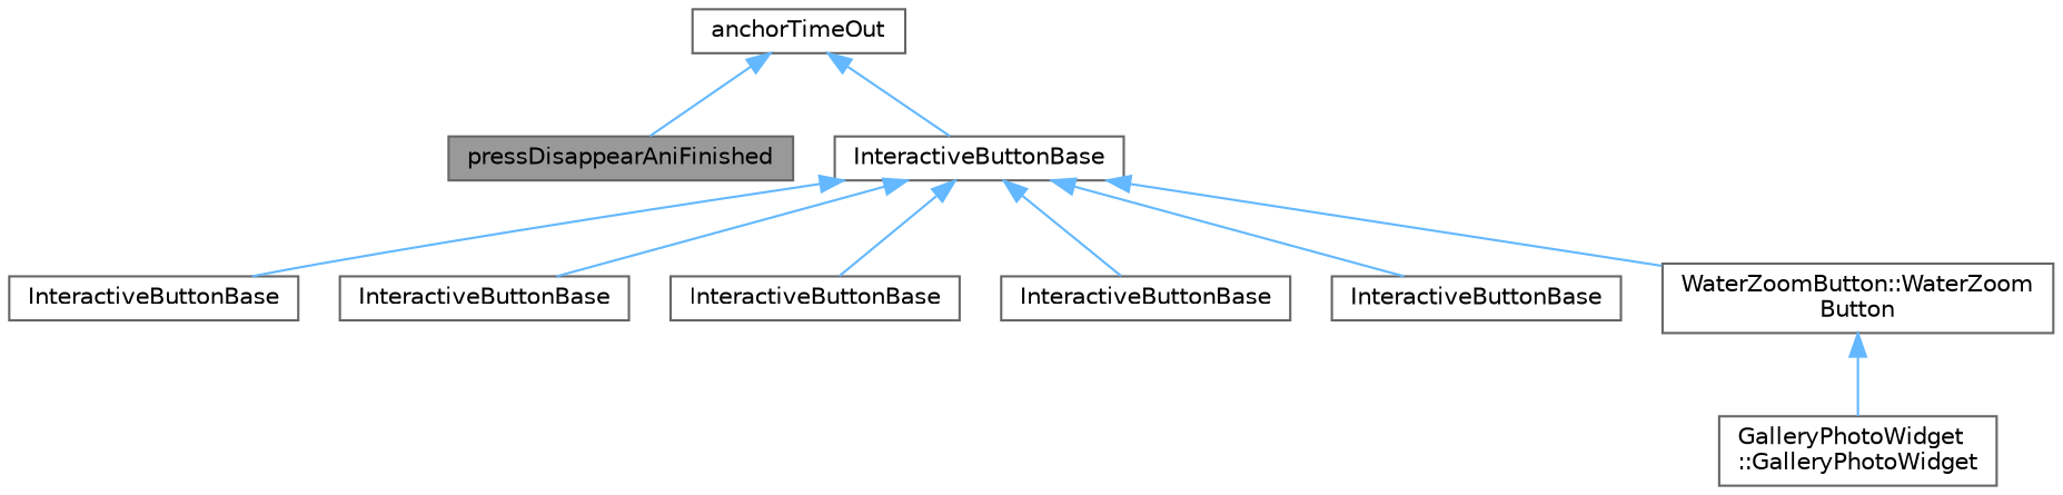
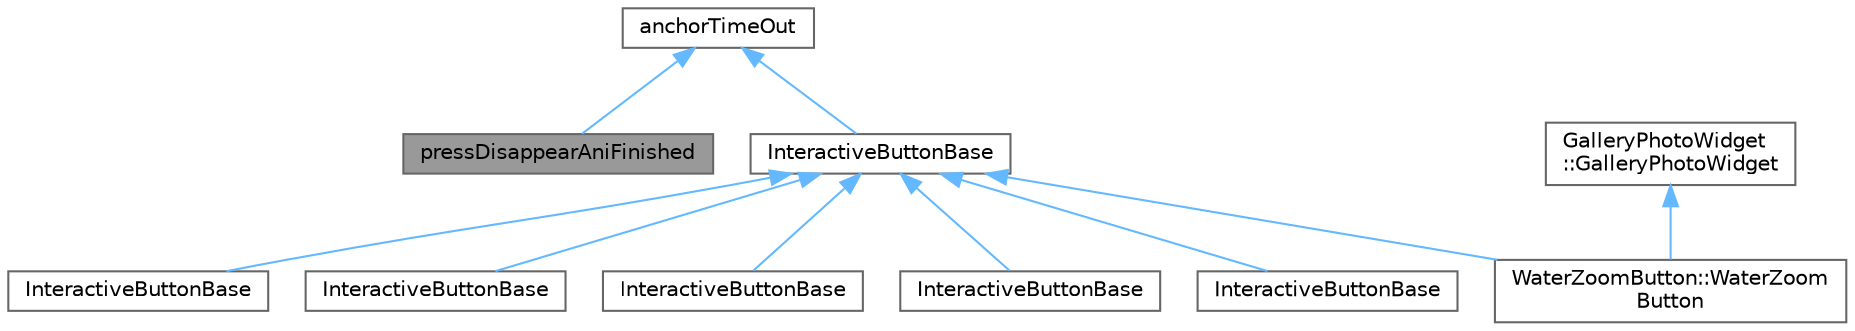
  digraph {
    rankdir=TB
    node [color=grey40 fillcolor=white fontname=Helvetica fontsize=10 shape=box style=filled]
    edge [color=steelblue1 dir=back fontname=Helvetica fontsize=10 labelfontname=Helvetica labelfontsize=10 style=solid]
    n1 [color=gray40 fillcolor=grey60 fontcolor=black height=0.2 label=pressDisappearAniFinished width=0.4]
    n2 [height=0.2 label=anchorTimeOut width=0.4]
    n3 [height=0.2 label=InteractiveButtonBase width=0.4]
    n4 [height=0.2 label=InteractiveButtonBase width=0.4]
    n5 [height=0.2 label=InteractiveButtonBase width=0.4]
    n6 [height=0.2 label=InteractiveButtonBase width=0.4]
    n7 [height=0.2 label=InteractiveButtonBase width=0.4]
    n8 [height=0.2 label=InteractiveButtonBase width=0.4]
    n9 [height=0.2 label="WaterZoomButton::WaterZoom\lButton" width=0.4]
    n10 [height=0.2 label="GalleryPhotoWidget\l::GalleryPhotoWidget" width=0.4]
    n2 -> n1
    n2 -> n3
    n3 -> n4
    n3 -> n5
    n3 -> n6
    n3 -> n7
    n3 -> n8
    n3 -> n9
-   n9 -> n10
+   n10 -> n9
  }
